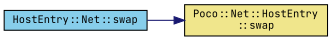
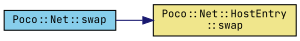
  digraph {
    rankdir=RL
    fontname="JetBrains Mono"
    node [color=black fontname="JetBrains Mono" fontsize=10 shape=record style=filled]
    n1 [fillcolor=khaki fontcolor=black height=0.2 label="Poco::Net::HostEntry\l::swap" width=0.4]
-   n2 [fillcolor=skyblue height=0.2 label="HostEntry::Net::swap" width=0.4]
+   n2 [fillcolor=skyblue height=0.2 label="Poco::Net::swap" width=0.4]
    n1 -> n2 [color=midnightblue dir=back fontname="JetBrains Mono" fontsize=10 labelfontname=Helvetica labelfontsize=10 style=solid]
  }
